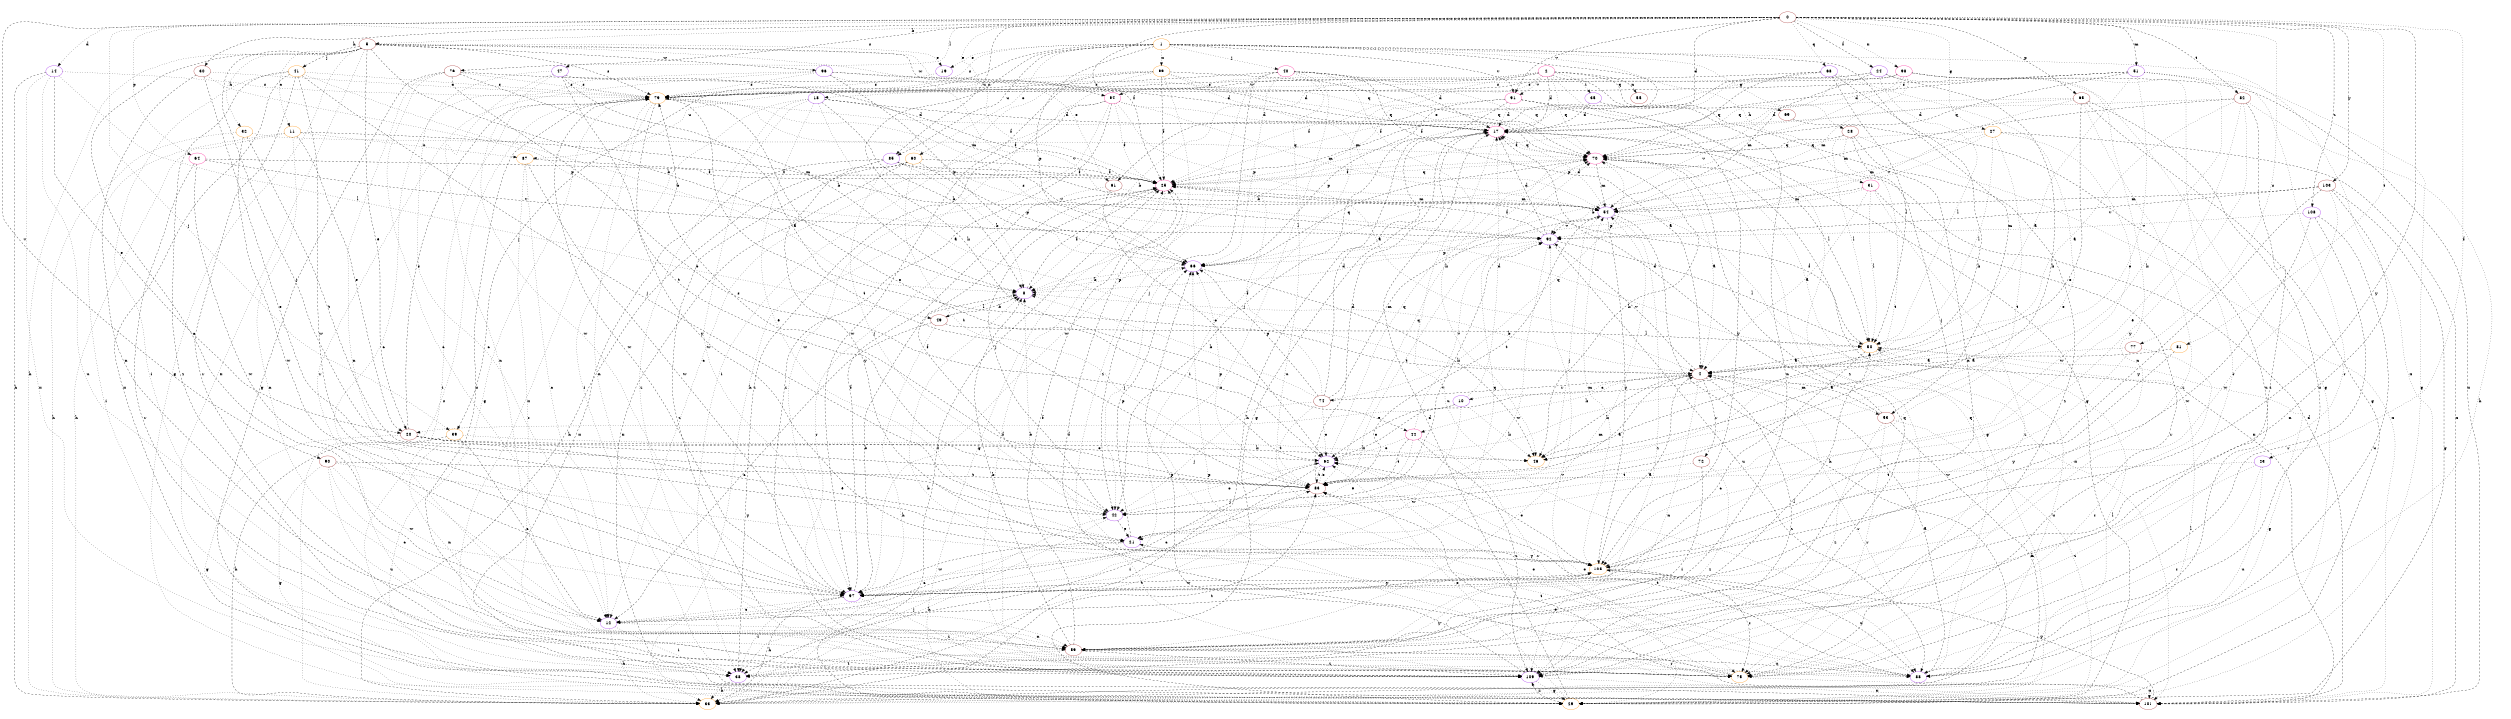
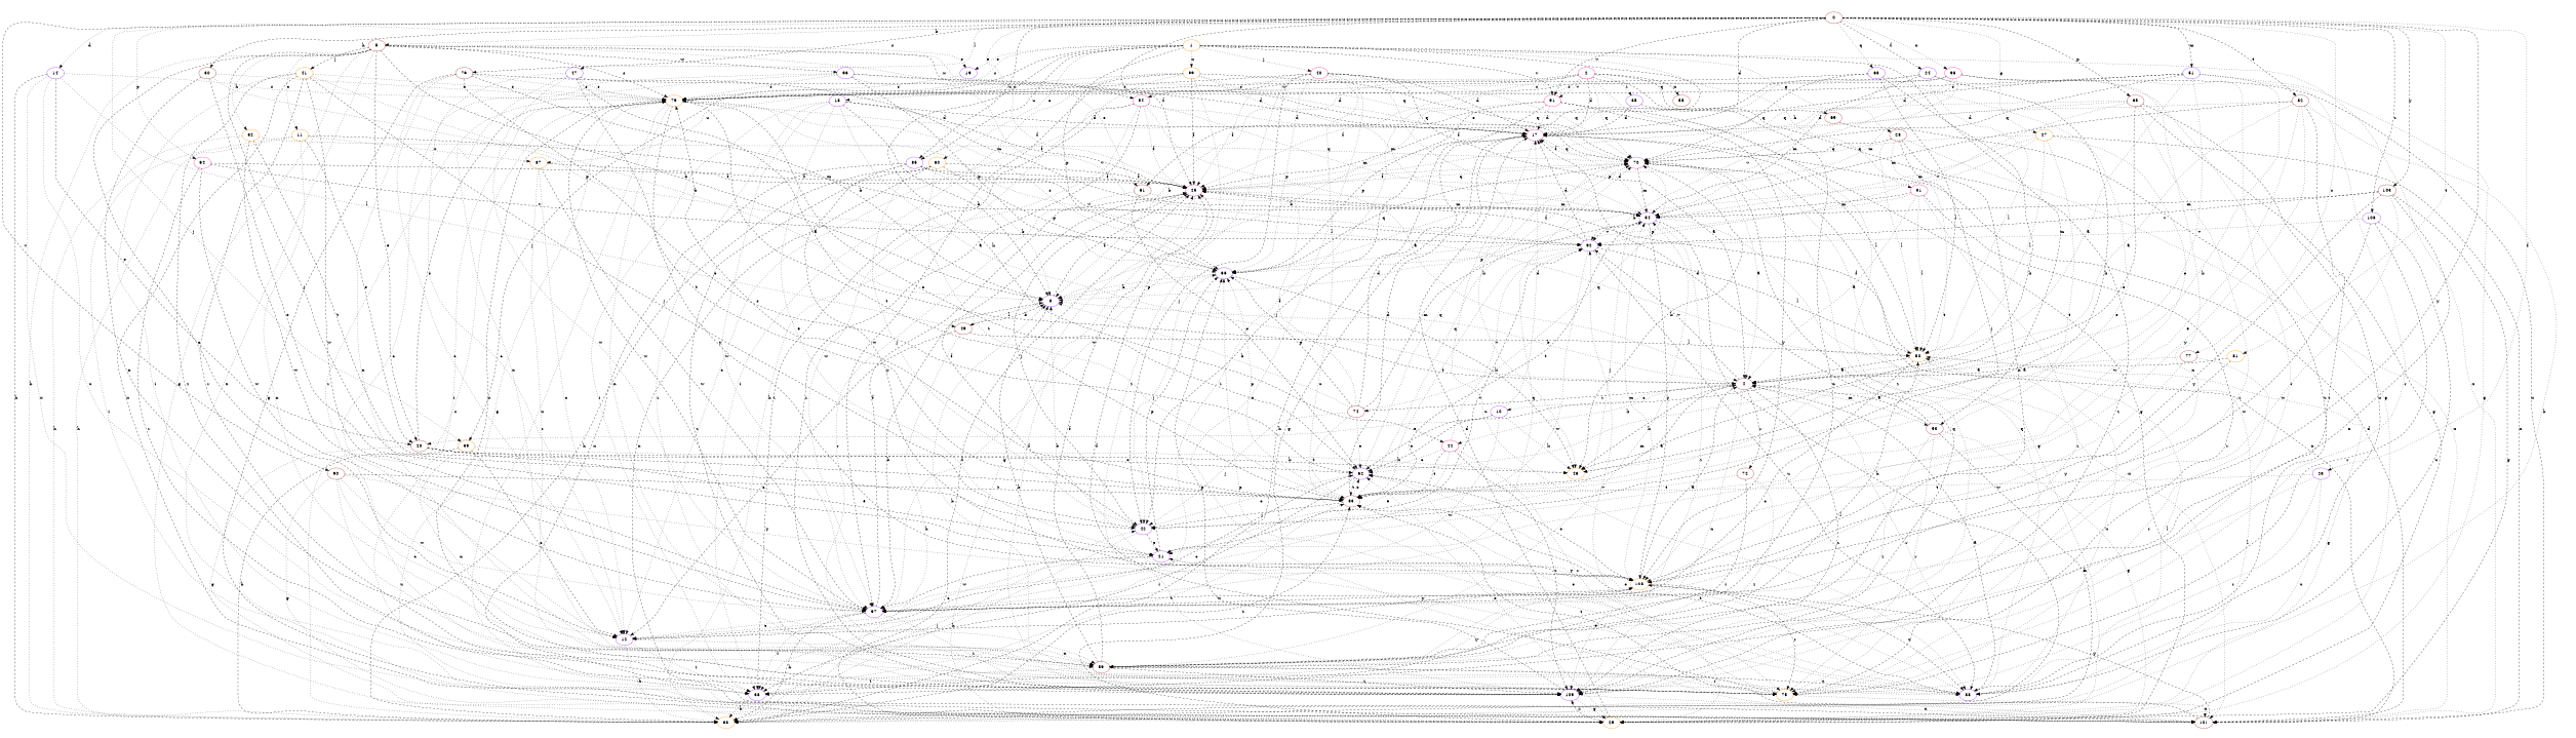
  strict digraph {
    node [color=purple]
    edge [style=dotted]
    0 [color=brown]
    5 [color=brown]
    14
    17 [color=deeppink]
    18
    23
    24
    25 [color=deeppink]
    27 [color=darkorange]
    30 [color=brown]
    39 [color=darkorange]
    47
    51
    64 [color=deeppink]
    65 [color=brown]
    68
    76 [color=brown]
    77 [color=brown]
    81 [color=darkorange]
    82 [color=brown]
    85
    90 [color=brown]
    91 [color=deeppink]
    98 [color=deeppink]
    103 [color=brown]
    105 [color=darkorange]
    108
    19
    61 [color=brown]
    79 [color=darkorange]
    101 [color=brown]
    8
    70 [color=deeppink]
    94 [color=deeppink]
    11 [color=darkorange]
    12
    20 [color=brown]
    29 [color=darkorange]
    32 [color=darkorange]
    33 [color=darkorange]
    41 [color=darkorange]
    42
    96
    49 [color=brown]
    88
    50 [color=darkorange]
    38
    109
    4 [color=brown]
    97
    21
    59 [color=brown]
    75 [color=darkorange]
    83 [color=brown]
    46 [color=darkorange]
    54
    66
    62
    92
    1 [color=darkorange]
    28 [color=brown]
    31 [color=deeppink]
    40 [color=deeppink]
    44 [color=deeppink]
    53 [color=brown]
    60 [color=darkorange]
    99 [color=darkorange]
    2 [color=deeppink]
    35
    55 [color=brown]
    69 [color=brown]
    87 [color=darkorange]
    10
    72 [color=brown]
    74 [color=brown]
    0 -> 5 [label=b]
    0 -> 14 [label=d]
    0 -> 17 [label=d style=dashed]
    0 -> 18 [label=e]
    0 -> 23 [label=f]
    0 -> 24 [label=f style=dashed]
    0 -> 25 [label=f style=dashed]
    0 -> 27 [label=g]
    0 -> 30 [label=h style=dashed]
    0 -> 39 [label=j]
    0 -> 47 [label=l]
    0 -> 51 [label=m style=dashed]
    0 -> 64 [label=p]
    0 -> 65 [label=p style=dashed]
    0 -> 68 [label=q]
    0 -> 76 [label=s style=dashed]
    0 -> 77 [label=s]
    0 -> 81 [label=t]
    0 -> 82 [label=t style=dashed]
    0 -> 85 [label=u style=dashed]
    0 -> 90 [label=v style=dashed]
    0 -> 91 [label=v style=dashed]
    0 -> 98 [label=x]
    0 -> 103 [label=y style=dashed]
    0 -> 105 [label=y style=dashed]
    0 -> 108 [label=z style=dashed]
    5 -> 19 [label=e]
    5 -> 61 [label=o]
    5 -> 79 [label=s style=dashed]
    5 -> 101 [label=x]
    5 -> 8 [label=b style=dashed]
    5 -> 70 [label=q]
    5 -> 94 [label=w style=dashed]
    5 -> 11 [label=c]
    5 -> 12 [label=c style=dashed]
    5 -> 20 [label=e style=dashed]
    5 -> 29 [label=g]
    5 -> 32 [label=h]
    5 -> 33 [label=h]
    5 -> 41 [label=j style=dashed]
    5 -> 42 [label=j style=dashed]
    5 -> 96 [label=w style=dashed]
    14 -> 79 [label=s]
    14 -> 101 [label=x]
    14 -> 20 [label=e style=dashed]
    14 -> 33 [label=h style=dashed]
    14 -> 49 [label=l]
    14 -> 88 [label=u]
    17 -> 70 [label=q]
    17 -> 29 [label=g style=dashed]
    17 -> 33 [label=h style=dashed]
    17 -> 88 [label=u]
    17 -> 50 [label=l style=dashed]
    18 -> 17 [label=d style=dashed]
    18 -> 25 [label=f style=dashed]
    18 -> 8 [label=b style=dashed]
    18 -> 38 [label=i]
    18 -> 109 [label=z]
    18 -> 4 [label=a]
    18 -> 97 [label=w]
    18 -> 21 [label=e]
    23 -> 88 [label=u]
    23 -> 59 [label=n]
    23 -> 75 [label=r]
    23 -> 83 [label=t]
    24 -> 25 [label=f style=dashed]
    24 -> 79 [label=s]
    24 -> 29 [label=g]
    24 -> 50 [label=l]
    24 -> 46 [label=k style=dashed]
    24 -> 54 [label=m style=dashed]
    25 -> 70 [label=q]
    25 -> 29 [label=g]
    25 -> 42 [label=j style=dashed]
    25 -> 54 [label=m]
    27 -> 101 [label=x style=dashed]
    27 -> 8 [label=b]
    27 -> 70 [label=q]
    27 -> 50 [label=l]
    27 -> 97 [label=w]
    27 -> 83 [label=t]
    27 -> 54 [label=m]
    30 -> 79 [label=o]
    30 -> 21 [label=e style=dashed]
    30 -> 59 [label=n style=dashed]
    30 -> 66 [label=p]
    39 -> 12 [label=c style=dashed]
    39 -> 33 [label=h style=dashed]
    39 -> 59 [label=n]
    39 -> 46 [label=k]
    47 -> 17 [label=d style=dashed]
    47 -> 79 [label=s]
    47 -> 12 [label=c]
    47 -> 4 [label=a style=dashed]
    47 -> 97 [label=w]
    47 -> 59 [label=n]
    47 -> 83 [label=t style=dashed]
    51 -> 17 [label=d style=dashed]
    51 -> 79 [label=s style=dashed]
    51 -> 70 [label=q style=dashed]
    51 -> 29 [label=g]
    51 -> 4 [label=a]
    51 -> 75 [label=r]
    51 -> 46 [label=k]
    51 -> 62 [label=o]
    64 -> 25 [label=f style=dashed]
    64 -> 97 [label=w style=dashed]
    64 -> 75 [label=r style=dashed]
    64 -> 92 [label=v style=dashed]
    65 -> 17 [label=d]
    65 -> 25 [label=f]
    65 -> 29 [label=g style=dashed]
    65 -> 88 [label=u style=dashed]
    65 -> 109 [label=z]
    65 -> 62 [label=o style=dashed]
    65 -> 92 [label=v]
    68 -> 79 [label=s style=dashed]
    68 -> 70 [label=q style=dashed]
    68 -> 50 [label=l style=dashed]
    68 -> 21 [label=e]
    68 -> 46 [label=k style=dashed]
    76 -> 79 [label=s]
    76 -> 8 [label=b style=dashed]
    76 -> 12 [label=c]
    76 -> 29 [label=g style=dashed]
    76 -> 59 [label=n]
    76 -> 54 [label=m style=dashed]
    76 -> 62 [label=o style=dashed]
    77 -> 4 [label=a]
    77 -> 97 [label=w]
    77 -> 75 [label=r]
    81 -> 105 [label=y style=dashed]
    81 -> 4 [label=a style=dashed]
    82 -> 17 [label=d]
    82 -> 105 [label=y]
    82 -> 33 [label=h]
    82 -> 38 [label=i style=dashed]
    82 -> 4 [label=a]
    82 -> 21 [label=e]
    82 -> 54 [label=m style=dashed]
    85 -> 25 [label=f style=dashed]
    85 -> 105 [label=y style=dashed]
    85 -> 101 [label=x style=dashed]
    85 -> 8 [label=b]
    85 -> 42 [label=j]
    85 -> 92 [label=v style=dashed]
    90 -> 105 [label=y]
    90 -> 12 [label=c]
    90 -> 29 [label=g]
    90 -> 88 [label=u]
    90 -> 97 [label=w]
    90 -> 83 [label=t style=dashed]
    91 -> 17 [label=d]
    91 -> 105 [label=y style=dashed]
    91 -> 8 [label=b]
    91 -> 29 [label=g style=dashed]
    91 -> 42 [label=j style=dashed]
    91 -> 66 [label=p style=dashed]
    98 -> 25 [label=f]
    98 -> 79 [label=s style=dashed]
    98 -> 101 [label=x style=dashed]
    98 -> 70 [label=q]
    98 -> 59 [label=n]
    98 -> 75 [label=r]
    98 -> 54 [label=m]
    98 -> 66 [label=p]
    98 -> 92 [label=v]
    103 -> 105 [label=y style=dashed]
    103 -> 29 [label=g style=dashed]
    103 -> 97 [label=w]
    103 -> 59 [label=n style=dashed]
    103 -> 54 [label=m style=dashed]
    103 -> 92 [label=v style=dashed]
    105 -> 8 [label=b]
    105 -> 88 [label=u style=dashed]
    105 -> 4 [label=a style=dashed]
    105 -> 97 [label=w style=dashed]
    105 -> 75 [label=r style=dashed]
    105 -> 54 [label=m]
    105 -> 62 [label=o style=dashed]
    108 -> 88 [label=u style=dashed]
    108 -> 97 [label=w style=dashed]
    108 -> 75 [label=r style=dashed]
    108 -> 92 [label=v]
    19 -> 79 [label=s]
    61 -> 75 [label=r]
    61 -> 54 [label=m]
    61 -> 62 [label=o style=dashed]
    79 -> 17 [label=d]
    79 -> 105 [label=y style=dashed]
    79 -> 101 [label=x]
    79 -> 29 [label=g]
    79 -> 50 [label=l]
    79 -> 38 [label=i]
    79 -> 97 [label=w style=dashed]
    79 -> 59 [label=n]
    79 -> 83 [label=t style=dashed]
    79 -> 62 [label=o style=dashed]
    101 -> 17 [label=d style=dashed]
    101 -> 105 [label=y style=dashed]
    101 -> 83 [label=t style=dashed]
    8 -> 25 [label=f style=dashed]
    8 -> 49 [label=l]
    8 -> 66 [label=p]
    70 -> 25 [label=f]
    70 -> 101 [label=x style=dashed]
    70 -> 29 [label=g]
    70 -> 4 [label=a]
    70 -> 46 [label=k style=dashed]
    70 -> 54 [label=m style=dashed]
    94 -> 17 [label=d]
    94 -> 25 [label=f]
    94 -> 12 [label=c]
    94 -> 38 [label=i style=dashed]
    94 -> 109 [label=z style=dashed]
    94 -> 4 [label=a]
    94 -> 97 [label=w]
    94 -> 54 [label=m]
    11 -> 20 [label=e style=dashed]
    11 -> 33 [label=h]
    11 -> 38 [label=i]
    11 -> 59 [label=n]
    11 -> 54 [label=m style=dashed]
    11 -> 87 [label=u]
    12 -> 70 [label=q]
    12 -> 33 [label=h]
    12 -> 38 [label=i]
    12 -> 59 [label=n]
    20 -> 79 [label=s style=dashed]
    20 -> 29 [label=g]
    20 -> 21 [label=e style=dashed]
    20 -> 46 [label=k style=dashed]
    20 -> 62 [label=o style=dashed]
    29 -> 17 [label=d style=dashed]
    29 -> 25 [label=f style=dashed]
    29 -> 109 [label=z style=dashed]
    29 -> 62 [label=o]
    29 -> 92 [label=v]
    32 -> 70 [label=q]
    32 -> 33 [label=h]
    32 -> 97 [label=w style=dashed]
    32 -> 83 [label=t style=dashed]
    33 -> 79 [label=s]
    33 -> 42 [label=j]
    33 -> 50 [label=l]
    33 -> 83 [label=t style=dashed]
    41 -> 79 [label=s]
    41 -> 101 [label=x style=dashed]
    41 -> 8 [label=b]
    41 -> 42 [label=j style=dashed]
    41 -> 38 [label=i]
    41 -> 109 [label=z style=dashed]
    41 -> 97 [label=w style=dashed]
    41 -> 75 [label=r style=dashed]
    42 -> 25 [label=f style=dashed]
    42 -> 33 [label=h]
    42 -> 21 [label=e style=dashed]
    42 -> 62 [label=o]
    96 -> 25 [label=f]
    96 -> 79 [label=s]
    96 -> 70 [label=q style=dashed]
    96 -> 12 [label=c]
    96 -> 75 [label=r]
    96 -> 66 [label=p style=dashed]
    96 -> 92 [label=v]
    49 -> 8 [label=b style=dashed]
    49 -> 12 [label=c style=dashed]
    49 -> 33 [label=h]
    49 -> 50 [label=l style=dashed]
    88 -> 70 [label=q]
    88 -> 50 [label=l]
    88 -> 4 [label=a style=dashed]
    88 -> 21 [label=e]
    88 -> 83 [label=t style=dashed]
    88 -> 66 [label=p]
    88 -> 62 [label=o]
    50 -> 25 [label=f style=dashed]
    50 -> 12 [label=c style=dashed]
    50 -> 29 [label=g]
    50 -> 88 [label=u]
    50 -> 4 [label=a style=dashed]
    38 -> 105 [label=y]
    38 -> 33 [label=h]
    38 -> 83 [label=t]
    109 -> 25 [label=f]
    109 -> 79 [label=s style=dashed]
    109 -> 101 [label=x]
    109 -> 70 [label=q style=dashed]
    109 -> 29 [label=g]
    109 -> 66 [label=p style=dashed]
    4 -> 8 [label=b]
    4 -> 109 [label=z style=dashed]
    4 -> 59 [label=n]
    4 -> 75 [label=r]
    4 -> 46 [label=k style=dashed]
    4 -> 92 [label=v style=dashed]
    4 -> 44 [label=k]
    4 -> 53 [label=m]
    4 -> 10 [label=c]
    4 -> 72 [label=r style=dashed]
    4 -> 74 [label=r style=dashed]
    97 -> 25 [label=f style=dashed]
    97 -> 105 [label=y style=dashed]
    97 -> 8 [label=b style=dashed]
    97 -> 12 [label=c]
    97 -> 33 [label=h style=dashed]
    97 -> 38 [label=i]
    97 -> 109 [label=z]
    21 -> 105 [label=y]
    21 -> 12 [label=c]
    21 -> 97 [label=w style=dashed]
    21 -> 66 [label=p style=dashed]
    21 -> 92 [label=v style=dashed]
    59 -> 25 [label=f style=dashed]
    59 -> 8 [label=b style=dashed]
    59 -> 88 [label=u style=dashed]
    59 -> 50 [label=l style=dashed]
    59 -> 38 [label=i]
    59 -> 109 [label=z style=dashed]
    59 -> 75 [label=r]
    59 -> 54 [label=m]
    75 -> 25 [label=f style=dashed]
    75 -> 101 [label=x]
    75 -> 8 [label=b]
    75 -> 62 [label=o]
    83 -> 17 [label=d style=dashed]
    83 -> 79 [label=s style=dashed]
    83 -> 70 [label=q]
    83 -> 42 [label=j style=dashed]
    83 -> 4 [label=a style=dashed]
    83 -> 66 [label=p]
    83 -> 62 [label=o]
    54 -> 17 [label=d]
    54 -> 105 [label=y style=dashed]
    54 -> 101 [label=x]
    54 -> 33 [label=h style=dashed]
    54 -> 42 [label=j]
    54 -> 109 [label=z]
    54 -> 83 [label=t style=dashed]
    54 -> 92 [label=v style=dashed]
    66 -> 79 [label=s]
    66 -> 8 [label=b]
    66 -> 70 [label=q style=dashed]
    66 -> 42 [label=j]
    66 -> 46 [label=k style=dashed]
    62 -> 70 [label=q]
    62 -> 12 [label=c style=dashed]
    62 -> 38 [label=i style=dashed]
    62 -> 83 [label=t]
    92 -> 17 [label=d style=dashed]
    92 -> 25 [label=f style=dashed]
    92 -> 88 [label=u style=dashed]
    92 -> 50 [label=l style=dashed]
    92 -> 97 [label=w]
    92 -> 83 [label=t]
    92 -> 66 [label=p]
    1 -> 39 [label=j style=dashed]
    1 -> 85 [label=u style=dashed]
    1 -> 91 [label=v style=dashed]
    1 -> 19 [label=e]
    1 -> 61 [label=o style=dashed]
    1 -> 79 [label=s]
    1 -> 101 [label=x]
    1 -> 66 [label=p style=dashed]
    1 -> 28 [label=g]
    1 -> 31 [label=h]
    1 -> 40 [label=j]
    1 -> 44 [label=k style=dashed]
    1 -> 53 [label=m style=dashed]
    1 -> 60 [label=o]
    1 -> 99 [label=x]
    28 -> 101 [label=x]
    28 -> 70 [label=q style=dashed]
    28 -> 42 [label=j style=dashed]
    28 -> 50 [label=l]
    28 -> 109 [label=z style=dashed]
    28 -> 83 [label=t]
    31 -> 50 [label=l]
    31 -> 109 [label=z]
    31 -> 4 [label=a]
    31 -> 75 [label=r style=dashed]
    31 -> 54 [label=m style=dashed]
    31 -> 66 [label=p]
    40 -> 17 [label=d style=dashed]
-   68 -> 25 [label=f]
+   40 -> 25 [label=f]
    40 -> 79 [label=s style=dashed]
    40 -> 101 [label=x]
    40 -> 70 [label=q]
    40 -> 42 [label=j style=dashed]
    40 -> 88 [label=u]
    40 -> 4 [label=a style=dashed]
    40 -> 97 [label=w]
    40 -> 46 [label=k]
    40 -> 66 [label=p]
    44 -> 109 [label=z style=dashed]
    44 -> 21 [label=e]
    44 -> 75 [label=r]
    44 -> 83 [label=t style=dashed]
    44 -> 62 [label=o]
    44 -> 92 [label=v]
    53 -> 17 [label=d style=dashed]
-   53 -> 29 [label=z]
+   53 -> 29 [label=g]
    53 -> 33 [label=h style=dashed]
    53 -> 109 [label=z]
    53 -> 4 [label=a style=dashed]
    53 -> 75 [label=r]
    60 -> 25 [label=f style=dashed]
    60 -> 101 [label=x style=dashed]
    60 -> 33 [label=h style=dashed]
    60 -> 109 [label=z style=dashed]
    60 -> 83 [label=t]
    60 -> 66 [label=p style=dashed]
    99 -> 17 [label=d]
    99 -> 25 [label=f style=dashed]
    99 -> 79 [label=s]
    99 -> 70 [label=q style=dashed]
    99 -> 33 [label=h]
    99 -> 38 [label=i]
    99 -> 109 [label=z]
    99 -> 97 [label=w style=dashed]
    99 -> 54 [label=m]
    2 -> 17 [label=d style=dashed]
    2 -> 25 [label=f]
    2 -> 91 [label=v]
    2 -> 8 [label=b]
    2 -> 70 [label=q]
    2 -> 94 [label=w style=dashed]
    2 -> 38 [label=i]
    2 -> 109 [label=z]
    2 -> 59 [label=n style=dashed]
    2 -> 35 [label=i]
    2 -> 55 [label=n style=dashed]
    2 -> 69 [label=q style=dashed]
    2 -> 87 [label=u]
    35 -> 17 [label=d style=dashed]
    35 -> 59 [label=n style=dashed]
    69 -> 88 [label=u style=dashed]
    87 -> 25 [label=f style=dashed]
    87 -> 12 [label=c]
    87 -> 97 [label=w style=dashed]
    87 -> 75 [label=r]
    10 -> 17 [label=d]
    10 -> 20 [label=e]
    10 -> 97 [label=w]
    10 -> 46 [label=k]
    10 -> 62 [label=o style=dashed]
    72 -> 38 [label=i style=dashed]
    72 -> 109 [label=z]
    72 -> 83 [label=t]
    74 -> 17 [label=d style=dashed]
    74 -> 25 [label=f]
    74 -> 8 [label=b]
    74 -> 70 [label=q]
    74 -> 42 [label=j]
    74 -> 83 [label=t]
    74 -> 54 [label=m style=dashed]
    74 -> 66 [label=p style=dashed]
    74 -> 62 [label=o]
  }
